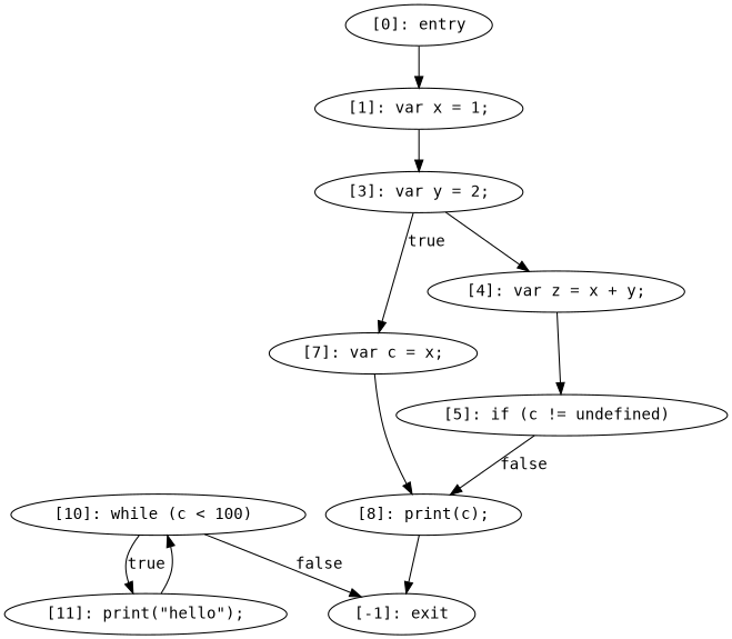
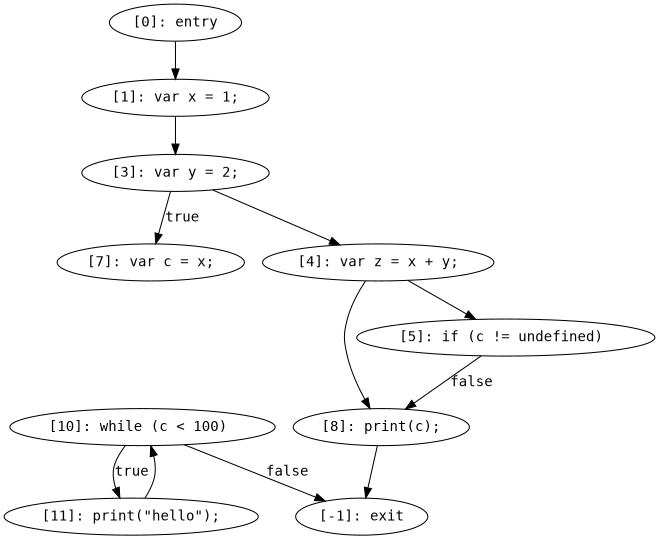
  digraph {
    fontname="DejaVu Sans Mono"
    node [fontname="DejaVu Sans Mono"]
    edge [fontname="DejaVu Sans Mono"]
    n1 [label="[7]: var c = x;\n"]
    n2 [label="[8]: print(c);\n"]
    n3 [label="[-1]: exit"]
    n4 [label="[4]: var z = x + y;\n"]
    n5 [label="[5]: if (c != undefined) "]
    n6 [label="[0]: entry"]
    n7 [label="[1]: var x = 1;\n"]
    n8 [label="[3]: var y = 2;\n"]
    n9 [label="[11]: print(\"hello\");\n"]
    n10 [label="[10]: while (c < 100) "]
-   n1 -> n2
+   n4 -> n2
    n2 -> n3
    n4 -> n5
    n5 -> n2 [label=false]
    n6 -> n7
    n7 -> n8
    n8 -> n1 [label=true]
    n8 -> n4
    n9 -> n10
    n10 -> n3 [label=false]
    n10 -> n9 [label=true]
  }
